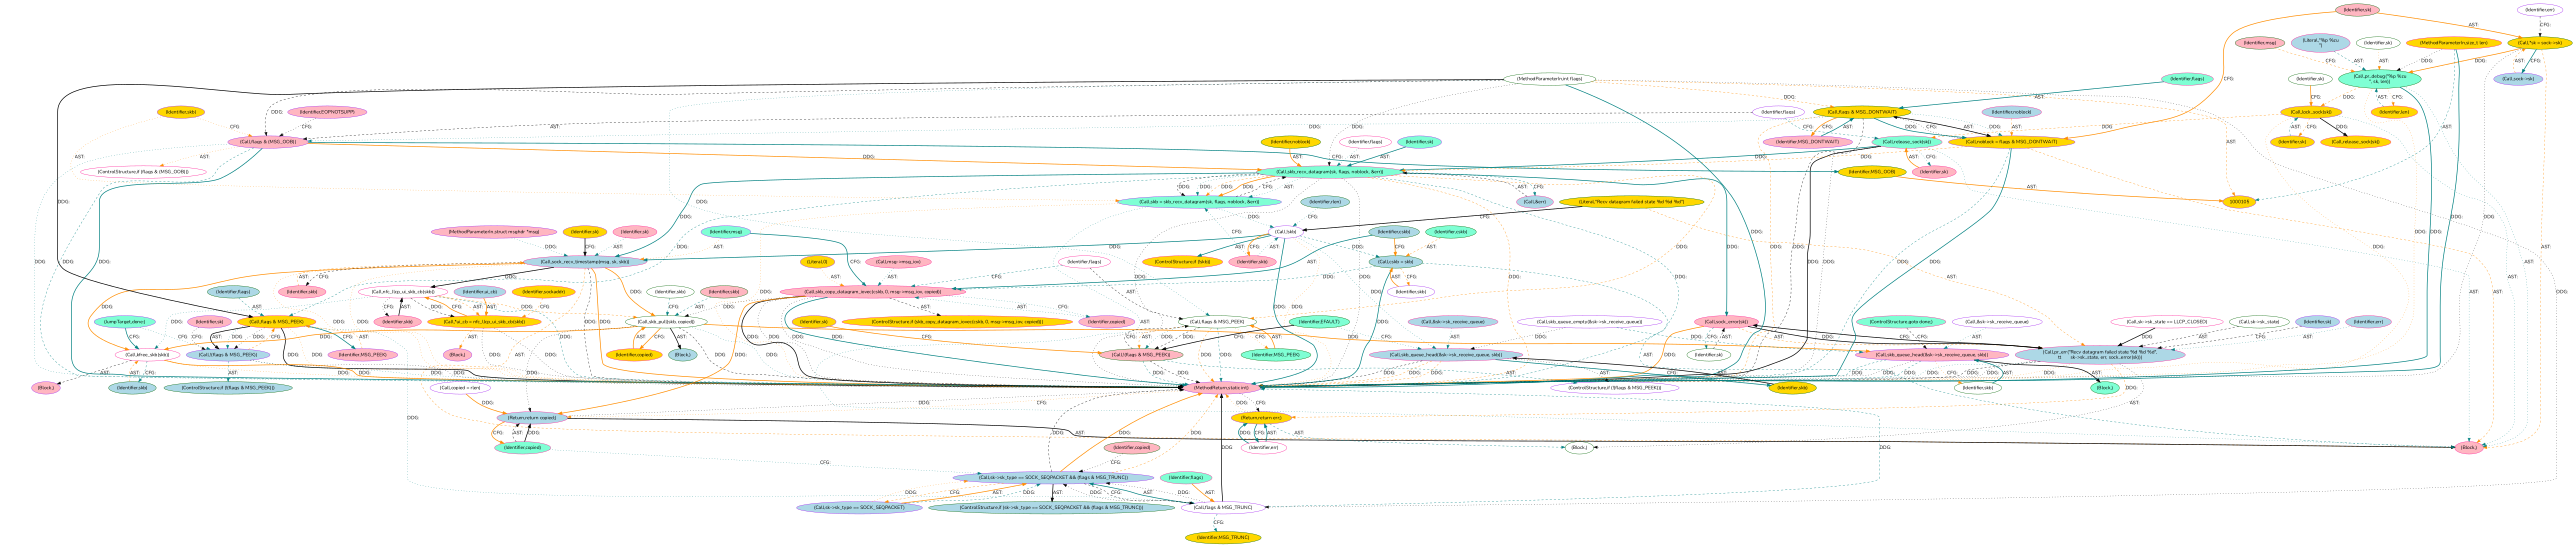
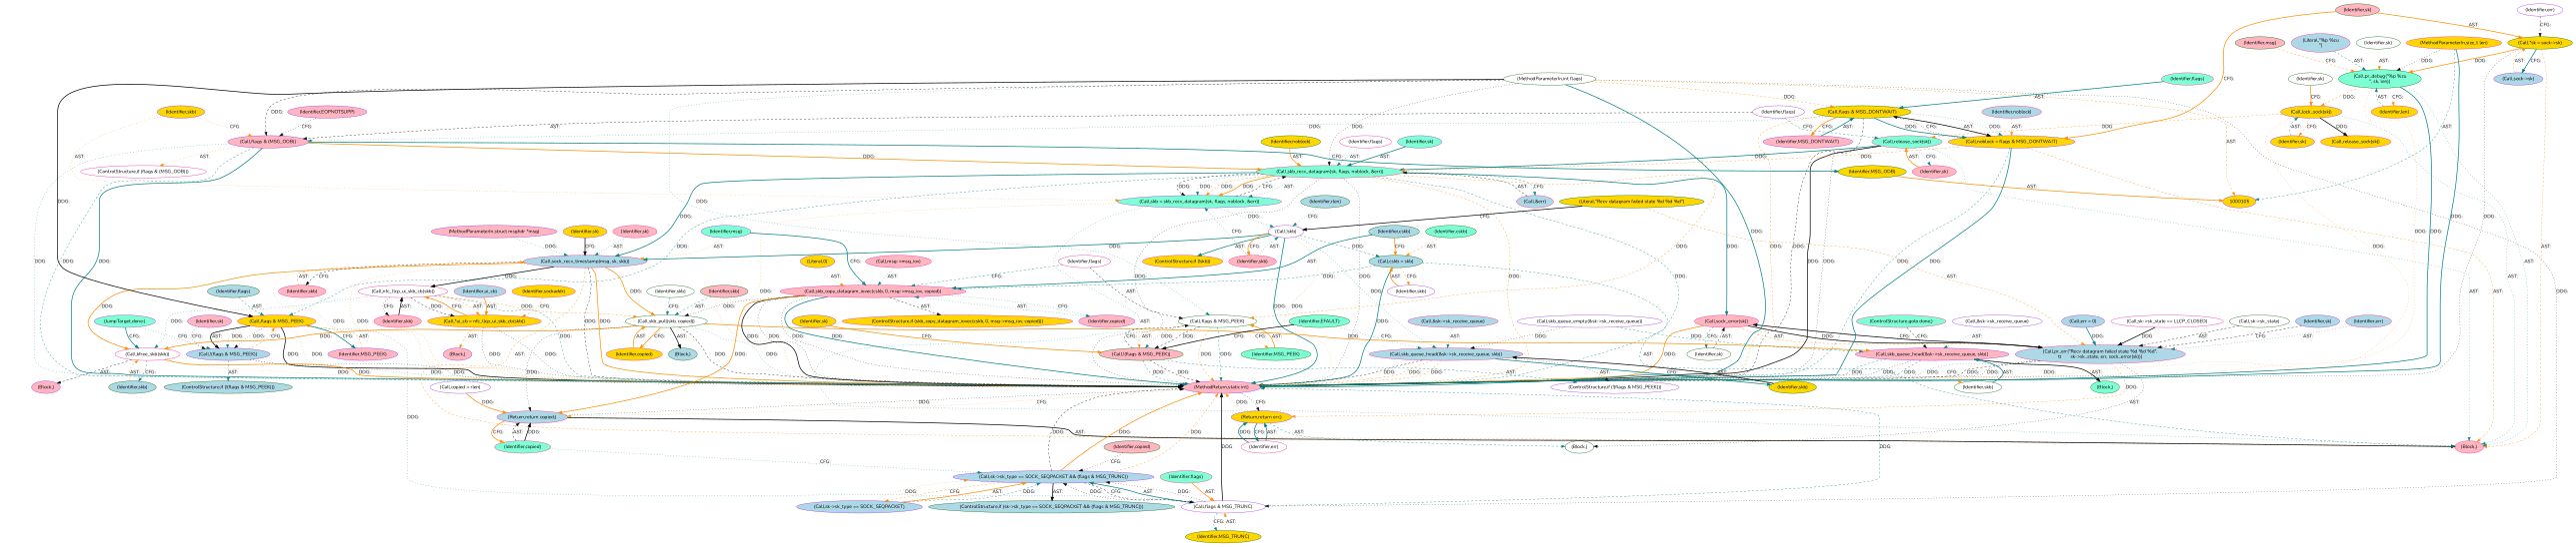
  digraph {
    fontname=Nunito
    node [color=deeppink fillcolor=white fontname=Nunito style=filled]
    edge [color=teal fontname=Nunito style=dashed]
    n1 [fillcolor=aquamarine label="(Call,skb_recv_datagram(sk, flags, noblock, &err))"]
    n2 [color=purple fillcolor=aquamarine label="(Call,skb = skb_recv_datagram(sk, flags, noblock, &err))"]
    n3 [fillcolor=lightblue label="(Call,sock_recv_timestamp(msg, sk, skb))"]
    n4 [fillcolor=lightpink label="(Call,sock_error(sk))"]
    n5 [color=darkgreen label="(Call,flags & MSG_PEEK)"]
    n6 [fillcolor=gold label="(Call,flags & MSG_PEEK)"]
    n7 [fillcolor=lightblue label="(Call,&err)"]
    n8 [color=purple fillcolor=lightpink label="(MethodReturn,static int)"]
    n9 [fillcolor=lightpink label="(Block,)"]
    n10 [color=purple label="(Call,!skb)"]
    n11 [color=darkgreen label="(Call,skb_pull(skb, copied))"]
    n12 [label="(Call,kfree_skb(skb))"]
    n13 [label="(Call,nfc_llcp_ui_skb_cb(skb))"]
    n14 [fillcolor=lightpink label="(Identifier,skb)"]
    n15 [fillcolor=lightblue label="(Call,pr_err(\"Recv datagram failed state %d %d %d\",\n\t\t       sk->sk_state, err, sock_error(sk)))"]
    n16 [color=darkgreen label="(Identifier,sk)"]
    n17 [color=darkgreen fillcolor=lightpink label="(Call,!(flags & MSG_PEEK))"]
    n18 [color=darkgreen fillcolor=aquamarine label="(Identifier,MSG_PEEK)"]
    n19 [color=purple label="(Call,flags & MSG_TRUNC)"]
    n20 [color=purple fillcolor=lightblue label="(Call,!(flags & MSG_PEEK))"]
    n21 [color=purple fillcolor=lightpink label="(Identifier,MSG_PEEK)"]
    n22 [fillcolor=lightblue label="(Return,return copied;)"]
    n23 [color=purple fillcolor=gold label="(Return,return err;)"]
    n24 [fillcolor=aquamarine label="(Call,release_sock(sk))"]
    n25 [fillcolor=lightpink label="(Identifier,sk)"]
    n26 [color=purple fillcolor=gold label="(Call,lock_sock(sk))"]
    n27 [color=purple fillcolor=gold label="(Identifier,sk)"]
    n28 [fillcolor=gold label="(Call,release_sock(sk))"]
    n29 [color=darkgreen fillcolor=aquamarine label="(Call,pr_debug(\"%p %zu\n\", sk, len))"]
    n30 [fillcolor=gold label="(Identifier,len)"]
    n31 [color=darkgreen fillcolor=gold label="(Call,*sk = sock->sk)"]
    n32 [color=purple fillcolor=lightblue label="(Call,sock->sk)"]
    n33 [fillcolor=gold label="(MethodParameterIn,size_t len)"]
    1000105 [color=purple fillcolor=gold]
    n35 [color=purple fillcolor=lightpink label="(Call,flags & (MSG_OOB))"]
    n36 [label="(ControlStructure,if (flags & (MSG_OOB)))"]
    n37 [color=darkgreen fillcolor=gold label="(Identifier,MSG_OOB)"]
    n38 [color=darkgreen fillcolor=gold label="(Call,flags & MSG_DONTWAIT)"]
    n39 [color=purple fillcolor=gold label="(Call,noblock = flags & MSG_DONTWAIT)"]
    n40 [color=purple fillcolor=lightpink label="(Identifier,MSG_DONTWAIT)"]
    n41 [color=darkgreen label="(MethodParameterIn,int flags)"]
    n42 [color=purple fillcolor=lightblue label="(Call,sk->sk_type == SOCK_SEQPACKET && (flags & MSG_TRUNC))"]
    n43 [color=darkgreen fillcolor=gold label="(Identifier,MSG_TRUNC)"]
    n44 [color=darkgreen fillcolor=lightblue label="(Call,cskb = skb)"]
    n45 [fillcolor=lightblue label="(Call,skb_queue_head(&sk->sk_receive_queue, skb))"]
    n46 [fillcolor=gold label="(ControlStructure,if (!skb))"]
    n47 [fillcolor=lightpink label="(Identifier,skb)"]
    n48 [fillcolor=lightpink label="(Call,skb_copy_datagram_iovec(cskb, 0, msg->msg_iov, copied))"]
    n49 [color=purple label="(Identifier,skb)"]
    n50 [color=darkgreen fillcolor=gold label="(Identifier,skb)"]
    n51 [color=purple label="(ControlStructure,if (!(flags & MSG_PEEK)))"]
    n52 [fillcolor=gold label="(ControlStructure,if (skb_copy_datagram_iovec(cskb, 0, msg->msg_iov, copied)))"]
    n53 [color=purple fillcolor=lightpink label="(Identifier,copied)"]
    n54 [color=purple fillcolor=lightpink label="(Call,skb_queue_head(&sk->sk_receive_queue, skb))"]
    n55 [fillcolor=gold label="(Identifier,copied)"]
    n56 [color=darkgreen fillcolor=lightblue label="(Block,)"]
    n57 [fillcolor=aquamarine label="(Identifier,copied)"]
    n58 [color=darkgreen fillcolor=aquamarine label="(Block,)"]
    n59 [color=darkgreen label="(Identifier,skb)"]
    n60 [color=darkgreen fillcolor=lightblue label="(Identifier,skb)"]
    n61 [color=purple fillcolor=lightpink label="(Block,)"]
    n62 [fillcolor=gold label="(Call,*ui_cb = nfc_llcp_ui_skb_cb(skb))"]
    n63 [fillcolor=lightpink label="(Identifier,skb)"]
    n64 [color=purple fillcolor=lightpink label="(Block,)"]
    n65 [color=darkgreen label="(Block,)"]
    n66 [label="(Identifier,err)"]
    n67 [color=darkgreen fillcolor=lightblue label="(ControlStructure,if (!(flags & MSG_PEEK)))"]
    n68 [color=purple fillcolor=lightblue label="(Call,sk->sk_type == SOCK_SEQPACKET)"]
    n69 [color=darkgreen fillcolor=lightblue label="(ControlStructure,if (sk->sk_type == SOCK_SEQPACKET && (flags & MSG_TRUNC)))"]
    n70 [color=purple fillcolor=aquamarine label="(Identifier,msg)"]
    n71 [color=darkgreen fillcolor=aquamarine label="(Identifier,EFAULT)"]
    n72 [color=purple label="(Call,copied = rlen)"]
    n73 [fillcolor=lightblue label="(Identifier,noblock)"]
    n74 [color=purple fillcolor=gold label="(Identifier,skb)"]
    n75 [color=darkgreen fillcolor=lightblue label="(Identifier,rlen)"]
    n76 [color=darkgreen label="(Identifier,skb)"]
    n77 [fillcolor=lightblue label="(Call,&sk->sk_receive_queue)"]
    n78 [color=darkgreen label="(Identifier,sk)"]
    n79 [color=purple fillcolor=lightpink label="(MethodParameterIn,struct msghdr *msg)"]
    n80 [fillcolor=lightblue label="(Literal,\"%p %zu\n\")"]
    n81 [color=purple fillcolor=aquamarine label="(JumpTarget,done:)"]
    n82 [color=purple fillcolor=gold label="(Literal,0)"]
+   n83 [color=purple fillcolor=lightblue label="(Call,err = 0)"]
    n84 [color=darkgreen fillcolor=lightblue label="(Identifier,flags)"]
    n85 [color=darkgreen label="(Identifier,sk)"]
    n86 [color=darkgreen fillcolor=lightpink label="(Identifier,copied)"]
    n87 [color=darkgreen fillcolor=lightpink label="(Identifier,sk)"]
    n88 [label="(Identifier,flags)"]
    n89 [color=darkgreen fillcolor=lightpink label="(Identifier,skb)"]
    n90 [fillcolor=aquamarine label="(Identifier,flags)"]
    n91 [label="(Identifier,flags)"]
    n92 [color=darkgreen fillcolor=aquamarine label="(Identifier,cskb)"]
    n93 [color=darkgreen fillcolor=lightpink label="(Identifier,msg)"]
    n94 [color=purple label="(Identifier,err)"]
    n95 [fillcolor=lightblue label="(Identifier,ui_cb)"]
    n96 [color=purple fillcolor=gold label="(Identifier,sk)"]
    n97 [color=purple fillcolor=aquamarine label="(Identifier,sk)"]
    n98 [fillcolor=lightpink label="(Identifier,sk)"]
    n99 [color=darkgreen label="(Call,sk->sk_state)"]
    n100 [color=darkgreen fillcolor=gold label="(Identifier,noblock)"]
    n101 [color=purple fillcolor=lightblue label="(Identifier,sk)"]
    n102 [fillcolor=lightblue label="(Identifier,err)"]
    n103 [fillcolor=aquamarine label="(ControlStructure,goto done;)"]
    n104 [color=purple fillcolor=lightpink label="(Identifier,EOPNOTSUPP)"]
    n105 [color=darkgreen fillcolor=gold label="(Literal,\"Recv datagram failed state %d %d %d\")"]
    n106 [color=purple label="(Identifier,flags)"]
    n107 [label="(Call,sk->sk_state == LLCP_CLOSED)"]
    n108 [color=purple label="(Call,&sk->sk_receive_queue)"]
    n109 [fillcolor=gold label="(Identifier,sockaddr)"]
    n110 [color=purple fillcolor=gold label="(Identifier,sk)"]
    n111 [color=darkgreen fillcolor=lightblue label="(Identifier,cskb)"]
    n112 [color=purple label="(Call,skb_queue_empty(&sk->sk_receive_queue))"]
    n113 [color=purple fillcolor=lightpink label="(Identifier,sk)"]
    n114 [fillcolor=aquamarine label="(Identifier,flags)"]
    n115 [fillcolor=lightpink label="(Call,msg->msg_iov)"]
    n1 -> n2 [label="AST: " style=dotted]
    n1 -> n2 [color=black label="DDG: "]
    n1 -> n2 [label="DDG: " style=dotted]
    n1 -> n2 [color=darkorange label="DDG: "]
    n1 -> n2 [color=darkorange label="DDG: " style=bold]
    n1 -> n3 [label="DDG: " style=bold]
    n1 -> n4 [label="DDG: " style=bold]
    n1 -> n5 [color=darkorange label="DDG: "]
    n1 -> n6 [label="DDG: "]
    n1 -> n7 [label="CFG: "]
    n1 -> n8 [color=black label="DDG: " style=dotted]
    n1 -> n8 [color=black label="DDG: " style=dotted]
    n1 -> n8 [color=darkorange label="DDG: "]
    n1 -> n8 [label="DDG: "]
    n2 -> n1 [color=black label="CFG: "]
    n2 -> n8 [color=darkorange label="DDG: " style=dotted]
    n2 -> n9 [label="AST: " style=dotted]
    n2 -> n10 [label="DDG: " style=dotted]
    n3 -> n8 [color=darkorange label="DDG: " style=dotted]
    n3 -> n8 [color=darkorange label="DDG: " style=dotted]
    n3 -> n8 [color=black label="DDG: "]
    n3 -> n8 [color=darkorange label="DDG: " style=bold]
    n3 -> n9 [color=darkorange label="AST: "]
    n3 -> n11 [color=darkorange label="DDG: " style=bold]
    n3 -> n12 [color=darkorange label="DDG: " style=bold]
    n3 -> n13 [color=black label="DDG: " style=bold]
    n3 -> n14 [color=black label="CFG: "]
    n4 -> n8 [color=darkorange label="DDG: " style=bold]
    n4 -> n15 [color=darkorange label="AST: "]
    n4 -> n15 [color=black label="DDG: " style=bold]
    n4 -> n16 [label="CFG: "]
    n5 -> n8 [color=darkorange label="DDG: "]
    n5 -> n8 [label="DDG: "]
    n5 -> n17 [color=darkorange label="AST: "]
    n5 -> n17 [label="DDG: " style=dotted]
    n5 -> n17 [color=black label="DDG: "]
    n5 -> n18 [color=darkorange label="CFG: " style=dotted]
    n6 -> n8 [color=darkorange label="DDG: " style=dotted]
    n6 -> n8 [color=black label="DDG: " style=bold]
    n6 -> n19 [label="DDG: " style=dotted]
    n6 -> n20 [color=black label="AST: " style=bold]
    n6 -> n20 [label="DDG: " style=dotted]
    n6 -> n20 [color=black label="DDG: " style=dotted]
    n6 -> n21 [label="CFG: " style=bold]
    n7 -> n1 [color=black label="AST: "]
    n8 -> n22 [color=darkorange label="CFG: " style=dotted]
    n8 -> n23 [color=black label="CFG: " style=dotted]
    n10 -> n3 [label="DDG: " style=bold]
    n10 -> n8 [color=darkorange label="DDG: " style=dotted]
    n10 -> n8 [label="DDG: " style=bold]
    n10 -> n44 [label="DDG: "]
    n10 -> n45 [label="DDG: " style=dotted]
    n10 -> n46 [label="AST: " style=bold]
    n10 -> n47 [color=darkorange label="CFG: " style=bold]
    n11 -> n8 [label="DDG: " style=dotted]
    n11 -> n8 [color=black label="DDG: "]
    n11 -> n12 [color=darkorange label="DDG: " style=bold]
    n11 -> n22 [color=black label="DDG: " style=dotted]
    n11 -> n54 [color=darkorange label="DDG: " style=bold]
    n11 -> n55 [color=darkorange label="CFG: " style=bold]
    n11 -> n56 [color=black label="AST: " style=bold]
    n12 -> n8 [color=darkorange label="DDG: " style=dotted]
    n12 -> n8 [color=darkorange label="DDG: " style=bold]
    n12 -> n60 [label="CFG: "]
    n12 -> n61 [color=black label="AST: "]
    n13 -> n8 [label="DDG: "]
    n13 -> n11 [color=darkorange label="DDG: "]
    n13 -> n12 [label="DDG: " style=dotted]
    n13 -> n62 [color=darkorange label="AST: "]
    n13 -> n62 [color=black label="DDG: "]
    n13 -> n63 [color=black label="CFG: " style=dotted]
    n14 -> n3 [color=darkorange label="AST: "]
    n15 -> n4 [color=black label="CFG: " style=bold]
    n15 -> n8 [color=black label="DDG: "]
    n15 -> n8 [color=black label="DDG: " style=dotted]
    n15 -> n8 [color=darkorange label="DDG: " style=dotted]
    n15 -> n8 [label="DDG: " style=dotted]
    n15 -> n23 [color=darkorange label="DDG: "]
    n15 -> n65 [color=black label="AST: " style=dotted]
    n16 -> n4 [color=black label="AST: "]
    n17 -> n5 [color=black label="CFG: "]
    n17 -> n8 [color=black label="DDG: "]
    n17 -> n8 [label="DDG: "]
    n17 -> n51 [label="AST: "]
    n18 -> n5 [color=darkorange label="AST: " style=bold]
    n19 -> n8 [color=black label="DDG: " style=bold]
    n19 -> n8 [label="DDG: "]
    n19 -> n42 [label="AST: " style=bold]
    n19 -> n42 [color=black label="DDG: " style=dotted]
    n19 -> n42 [color=black label="DDG: " style=dotted]
    n19 -> n43 [label="CFG: "]
    n20 -> n6 [color=darkorange label="CFG: "]
    n20 -> n8 [color=black label="DDG: " style=dotted]
    n20 -> n8 [label="DDG: " style=dotted]
    n20 -> n67 [label="AST: "]
    n21 -> n6 [color=darkorange label="AST: "]
    n22 -> n8 [color=black label="DDG: " style=dotted]
    n22 -> n9 [color=black label="AST: " style=bold]
    n22 -> n57 [color=darkorange label="CFG: " style=bold]
    n23 -> n8 [color=darkorange label="DDG: " style=dotted]
    n23 -> n65 [label="AST: "]
    n23 -> n66 [label="CFG: " style=bold]
    n24 -> n1 [label="DDG: " style=bold]
    n24 -> n8 [color=black label="DDG: " style=dotted]
    n24 -> n8 [color=black label="DDG: " style=bold]
    n24 -> n9 [label="AST: " style=dotted]
    n24 -> n25 [label="CFG: " style=dotted]
    n25 -> n24 [color=darkorange label="AST: " style=bold]
    n26 -> n8 [color=darkorange label="DDG: " style=dotted]
    n26 -> n9 [label="AST: " style=dotted]
    n26 -> n24 [color=darkorange label="DDG: "]
    n26 -> n27 [color=darkorange label="CFG: "]
    n26 -> n28 [color=black label="DDG: " style=bold]
    n27 -> n26 [label="AST: "]
    n29 -> n8 [color=darkorange label="DDG: " style=dotted]
    n29 -> n8 [label="DDG: " style=bold]
    n29 -> n9 [label="AST: " style=dotted]
    n29 -> n26 [color=darkorange label="DDG: "]
    n29 -> n30 [color=darkorange label="CFG: " style=dotted]
    n30 -> n29 [label="AST: "]
    n31 -> n8 [color=black label="DDG: " style=dotted]
    n31 -> n9 [color=darkorange label="AST: "]
    n31 -> n29 [color=darkorange label="DDG: " style=bold]
    n31 -> n32 [label="CFG: " style=bold]
    n32 -> n31 [color=darkorange label="AST: "]
    n33 -> n8 [label="DDG: " style=bold]
    n33 -> n29 [color=black label="DDG: " style=dotted]
    n33 -> 1000105 [label="AST: "]
    n35 -> n1 [color=darkorange label="DDG: " style=bold]
    n35 -> n8 [label="DDG: " style=bold]
    n35 -> n8 [label="DDG: "]
    n35 -> n8 [label="DDG: " style=dotted]
    n35 -> n36 [color=darkorange label="AST: " style=dotted]
    n35 -> n37 [label="CFG: " style=bold]
    n37 -> 1000105 [color=darkorange label="AST: " style=bold]
    n38 -> n8 [color=darkorange label="DDG: "]
    n38 -> n8 [color=black label="DDG: "]
    n38 -> n35 [label="DDG: " style=dotted]
    n38 -> n39 [color=black label="AST: " style=bold]
    n38 -> n39 [label="DDG: " style=dotted]
    n38 -> n39 [label="DDG: " style=bold]
    n38 -> n40 [color=darkorange label="CFG: " style=bold]
    n39 -> n1 [color=darkorange label="DDG: "]
    n39 -> n8 [label="DDG: " style=bold]
    n39 -> n8 [label="DDG: "]
    n39 -> n9 [color=darkorange label="AST: "]
    n39 -> n38 [color=black label="CFG: " style=dotted]
    n40 -> n38 [label="AST: " style=bold]
    n41 -> n1 [color=black label="DDG: " style=dotted]
    n41 -> n5 [label="DDG: " style=dotted]
    n41 -> n6 [color=black label="DDG: " style=bold]
    n41 -> n8 [label="DDG: " style=bold]
    n41 -> n19 [color=black label="DDG: " style=dotted]
    n41 -> 1000105 [color=darkorange label="AST: "]
    n41 -> n35 [color=black label="DDG: "]
    n41 -> n38 [color=darkorange label="DDG: "]
    n42 -> n8 [color=black label="DDG: "]
    n42 -> n8 [color=darkorange label="DDG: " style=bold]
    n42 -> n8 [color=darkorange label="DDG: "]
    n42 -> n19 [color=black label="CFG: "]
    n42 -> n68 [color=darkorange label="CFG: "]
    n42 -> n69 [color=black label="AST: " style=bold]
+   n43 -> n19 [color=darkorange label="AST: " style=dotted]
    n44 -> n8 [label="DDG: " style=bold]
    n44 -> n9 [label="AST: "]
    n44 -> n48 [label="DDG: "]
    n44 -> n49 [color=darkorange label="CFG: "]
    n45 -> n8 [color=black label="DDG: "]
    n45 -> n8 [color=darkorange label="DDG: "]
    n45 -> n8 [color=darkorange label="DDG: "]
    n45 -> n50 [label="CFG: " style=bold]
    n45 -> n51 [color=black label="AST: " style=dotted]
    n47 -> n2 [label="CFG: " style=dotted]
    n47 -> n10 [label="AST: " style=dotted]
    n48 -> n8 [label="DDG: " style=bold]
    n48 -> n8 [color=black label="DDG: " style=bold]
    n48 -> n8 [color=black label="DDG: " style=dotted]
    n48 -> n8 [color=black label="DDG: " style=dotted]
    n48 -> n11 [color=black label="DDG: " style=dotted]
    n48 -> n22 [color=darkorange label="DDG: " style=bold]
    n48 -> n52 [color=black label="AST: "]
    n48 -> n53 [label="CFG: " style=dotted]
    n49 -> n44 [color=darkorange label="AST: " style=bold]
    n50 -> n45 [color=black label="AST: " style=bold]
    n53 -> n48 [label="AST: " style=dotted]
    n54 -> n8 [color=black label="DDG: " style=dotted]
    n54 -> n8 [label="DDG: "]
    n54 -> n8 [label="DDG: "]
    n54 -> n58 [color=black label="AST: " style=bold]
    n54 -> n59 [color=darkorange label="CFG: " style=dotted]
    n55 -> n11 [color=darkorange label="AST: " style=bold]
    n57 -> n22 [color=black label="AST: "]
    n57 -> n22 [color=black label="DDG: " style=bold]
    n57 -> n42 [label="CFG: " style=dotted]
    n59 -> n54 [label="AST: " style=bold]
    n60 -> n12 [color=darkorange label="AST: "]
    n62 -> n8 [color=black label="DDG: " style=dotted]
    n62 -> n8 [color=black label="DDG: " style=dotted]
    n62 -> n13 [color=darkorange label="CFG: " style=bold]
    n62 -> n64 [color=darkorange label="AST: "]
    n63 -> n13 [color=black label="AST: " style=bold]
    n66 -> n23 [label="AST: " style=bold]
    n66 -> n23 [label="DDG: " style=bold]
    n68 -> n42 [color=darkorange label="AST: " style=bold]
    n68 -> n42 [label="DDG: "]
    n68 -> n42 [color=darkorange label="DDG: " style=dotted]
    n70 -> n3 [color=darkorange label="AST: " style=dotted]
    n70 -> n48 [label="CFG: " style=bold]
    n71 -> n17 [color=black label="CFG: " style=bold]
    n71 -> n45 [label="CFG: " style=dotted]
    n72 -> n22 [color=darkorange label="DDG: " style=bold]
    n73 -> n39 [color=darkorange label="AST: "]
    n74 -> n2 [color=darkorange label="AST: " style=dotted]
    n74 -> n35 [color=darkorange label="CFG: " style=dotted]
    n75 -> n10 [label="CFG: " style=dotted]
    n76 -> n11 [label="CFG: "]
    n77 -> n45 [label="AST: " style=dotted]
    n78 -> n26 [color=darkorange label="CFG: " style=bold]
    n79 -> n3 [label="DDG: " style=dotted]
    n80 -> n29 [label="AST: "]
    n81 -> n12 [label="CFG: " style=bold]
    n81 -> n20 [label="CFG: " style=dotted]
    n82 -> n48 [color=darkorange label="AST: " style=dotted]
+   n83 -> n15 [label="DDG: " style=bold]
    n84 -> n6 [label="AST: "]
    n85 -> n29 [color=darkorange label="AST: " style=dotted]
    n86 -> n42 [color=black label="CFG: " style=dotted]
    n87 -> n31 [color=darkorange label="AST: " style=bold]
    n87 -> n39 [color=darkorange label="CFG: " style=bold]
    n88 -> n5 [color=black label="AST: "]
    n88 -> n48 [label="CFG: "]
    n89 -> n11 [label="AST: "]
    n90 -> n38 [label="AST: " style=bold]
    n91 -> n1 [label="AST: " style=dotted]
    n92 -> n44 [color=darkorange label="AST: "]
    n93 -> n29 [color=darkorange label="CFG: "]
    n94 -> n31 [color=black label="CFG: "]
    n95 -> n62 [color=darkorange label="AST: " style=bold]
    n96 -> n3 [color=black label="CFG: " style=bold]
    n97 -> n1 [label="AST: " style=bold]
    n98 -> n3 [label="AST: " style=dotted]
    n99 -> n15 [color=black label="AST: "]
    n100 -> n1 [color=darkorange label="AST: " style=bold]
    n101 -> n15 [color=black label="CFG: "]
    n102 -> n15 [label="AST: " style=dotted]
    n103 -> n54 [color=black label="CFG: "]
    n104 -> n35 [color=black label="CFG: " style=dotted]
    n105 -> n10 [color=black label="CFG: " style=bold]
    n105 -> n15 [color=darkorange label="AST: "]
    n106 -> n24 [label="CFG: "]
    n106 -> n35 [color=black label="AST: "]
    n107 -> n15 [color=black label="DDG: " style=bold]
    n108 -> n54 [label="AST: " style=dotted]
    n109 -> n62 [color=darkorange label="CFG: "]
    n110 -> n17 [color=darkorange label="CFG: " style=bold]
    n111 -> n44 [color=darkorange label="CFG: " style=bold]
    n111 -> n48 [label="AST: " style=bold]
    n112 -> n45 [color=black label="DDG: " style=dotted]
    n112 -> n54 [label="DDG: "]
    n113 -> n20 [color=black label="CFG: " style=dotted]
    n114 -> n19 [color=darkorange label="AST: " style=bold]
    n115 -> n48 [label="AST: " style=dotted]
  }
